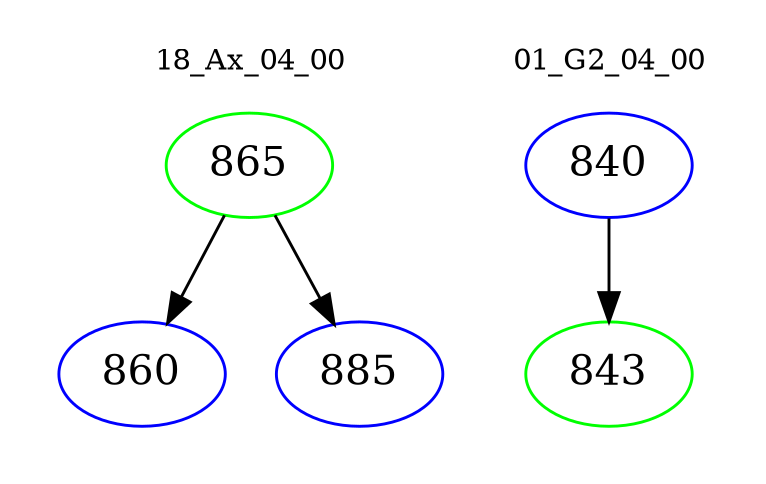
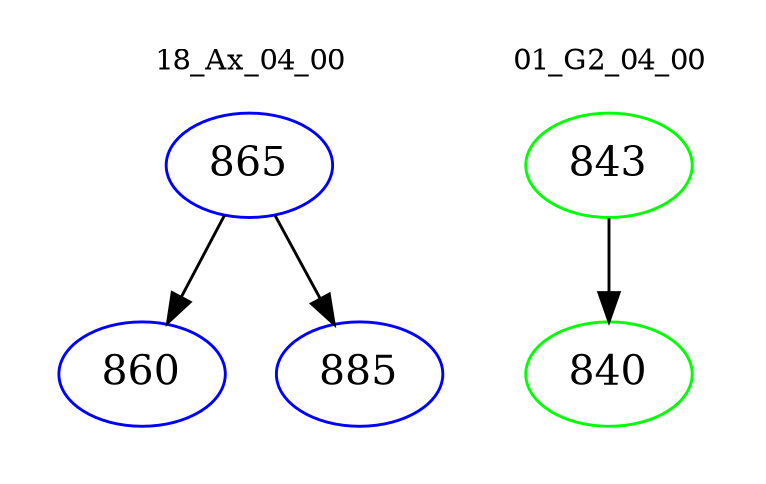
  digraph {
    node [color=blue]
    edge [color=black]
-   n1 [color=green label=865]
+   n1 [label=865]
    n2 [label=860]
    n3 [label=885]
    n4 [color=green label=843]
-   n5 [label=840]
+   n5 [color=green label=840]
    subgraph cluster_1 {
      color=white
      fontsize=10
      label="18_Ax_04_00"
      n1
      n2
      n3
    }
    subgraph cluster_2 {
      color=white
      fontsize=10
      label="01_G2_04_00"
      n4
      n5
    }
    n1 -> n2
    n1 -> n3
-   n5 -> n4
+   n4 -> n5
  }
